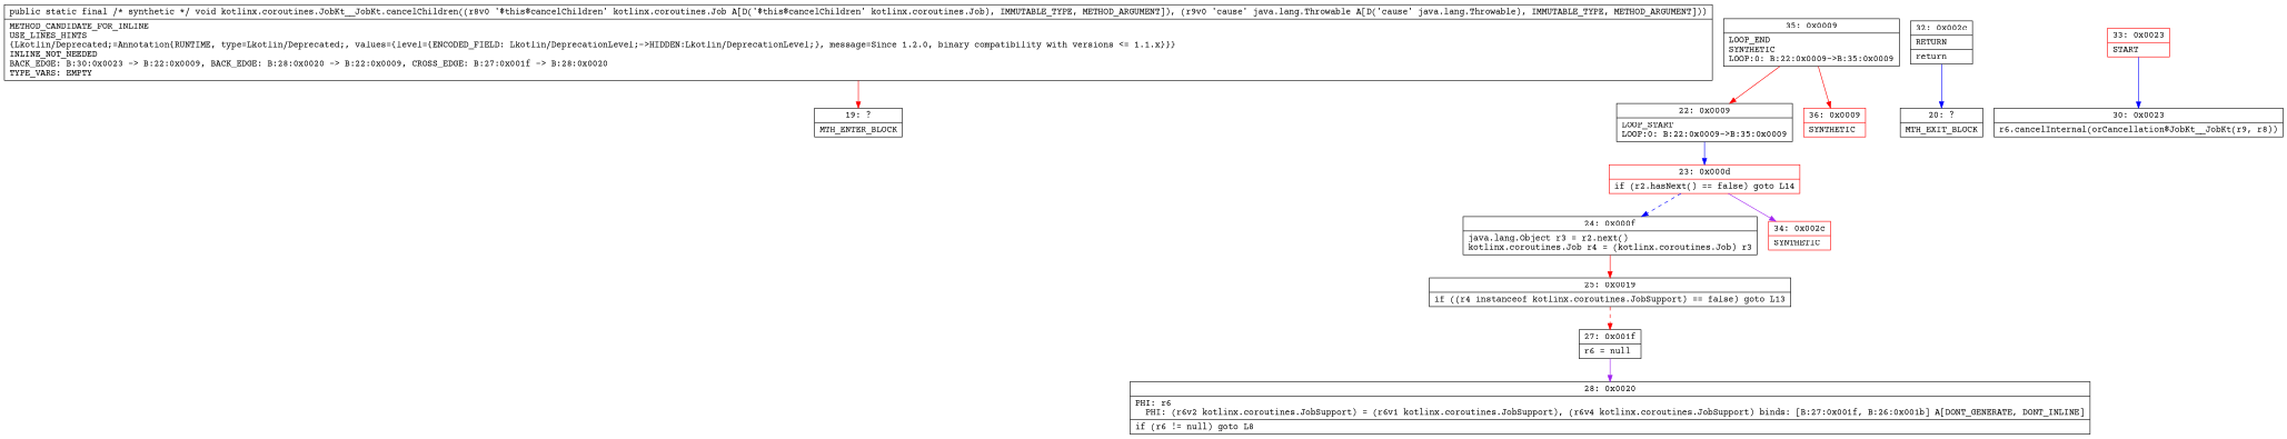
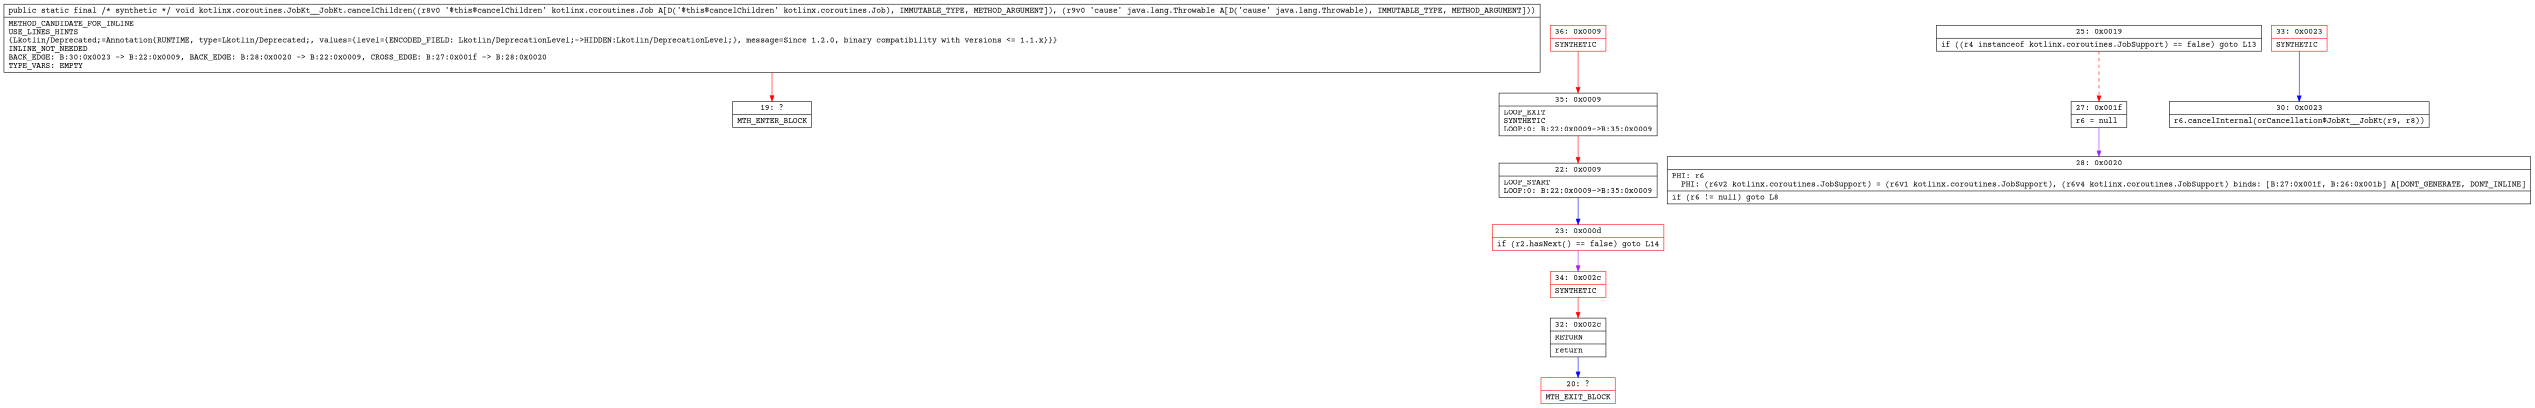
  digraph {
    fontname="Courier Prime"
    node [color=black fontname="Courier Prime" shape=record]
    edge [color=red fontname="Courier Prime"]
    n1 [label="{19\:\ ?|MTH_ENTER_BLOCK\l}"]
    n2 [label="{22\:\ 0x0009|LOOP_START\lLOOP:0: B:22:0x0009\-\>B:35:0x0009\l}"]
    n3 [color=red label="{23\:\ 0x000d|if (r2.hasNext() == false) goto L14\l}"]
-   n4 [label="{24\:\ 0x000f|java.lang.Object r3 = r2.next()\lkotlinx.coroutines.Job r4 = (kotlinx.coroutines.Job) r3\l}"]
    n5 [color=red label="{34\:\ 0x002c|SYNTHETIC\l}"]
    n6 [label="{25\:\ 0x0019|if ((r4 instanceof kotlinx.coroutines.JobSupport) == false) goto L13\l}"]
    n7 [label="{32\:\ 0x002c|RETURN\l|return\l}"]
    n8 [label="{27\:\ 0x001f|r6 = null\l}"]
    n9 [label="{28\:\ 0x0020|PHI: r6 \l  PHI: (r6v2 kotlinx.coroutines.JobSupport) = (r6v1 kotlinx.coroutines.JobSupport), (r6v4 kotlinx.coroutines.JobSupport) binds: [B:27:0x001f, B:26:0x001b] A[DONT_GENERATE, DONT_INLINE]\l|if (r6 != null) goto L8\l}"]
-   n10 [color=red label="{33\:\ 0x0023|START\l}"]
+   n10 [color=red label="{33\:\ 0x0023|SYNTHETIC\l}"]
    n11 [label="{30\:\ 0x0023|r6.cancelInternal(orCancellation$JobKt__JobKt(r9, r8))\l}"]
    n12 [color=red label="{36\:\ 0x0009|SYNTHETIC\l}"]
-   n13 [label="{35\:\ 0x0009|LOOP_END\lSYNTHETIC\lLOOP:0: B:22:0x0009\-\>B:35:0x0009\l}"]
-   n14 [label="{20\:\ ?|MTH_EXIT_BLOCK\l}"]
+   n13 [label="{35\:\ 0x0009|LOOP_EXIT\lSYNTHETIC\lLOOP:0: B:22:0x0009\-\>B:35:0x0009\l}"]
+   n14 [color=red label="{20\:\ ?|MTH_EXIT_BLOCK\l}"]
    n15 [label="{public static final \/* synthetic *\/ void kotlinx.coroutines.JobKt__JobKt.cancelChildren((r8v0 '$this$cancelChildren' kotlinx.coroutines.Job A[D('$this$cancelChildren' kotlinx.coroutines.Job), IMMUTABLE_TYPE, METHOD_ARGUMENT]), (r9v0 'cause' java.lang.Throwable A[D('cause' java.lang.Throwable), IMMUTABLE_TYPE, METHOD_ARGUMENT]))  | METHOD_CANDIDATE_FOR_INLINE\lUSE_LINES_HINTS\l\{Lkotlin\/Deprecated;=Annotation\{RUNTIME, type=Lkotlin\/Deprecated;, values=\{level=\{ENCODED_FIELD: Lkotlin\/DeprecationLevel;\-\>HIDDEN:Lkotlin\/DeprecationLevel;\}, message=Since 1.2.0, binary compatibility with versions \<= 1.1.x\}\}\}\lINLINE_NOT_NEEDED\lBACK_EDGE: B:30:0x0023 \-\> B:22:0x0009, BACK_EDGE: B:28:0x0020 \-\> B:22:0x0009, CROSS_EDGE: B:27:0x001f \-\> B:28:0x0020\lTYPE_VARS: EMPTY\l}"]
    n2 -> n3 [color=blue]
-   n3 -> n4 [color=blue style=dashed]
    n3 -> n5 [color=purple]
-   n4 -> n6
+   n5 -> n7
    n6 -> n8 [style=dashed]
    n7 -> n14 [color=blue]
    n8 -> n9 [color=purple]
    n10 -> n11 [color=blue]
-   n13 -> n12
+   n12 -> n13
    n13 -> n2
    n15 -> n1
  }
